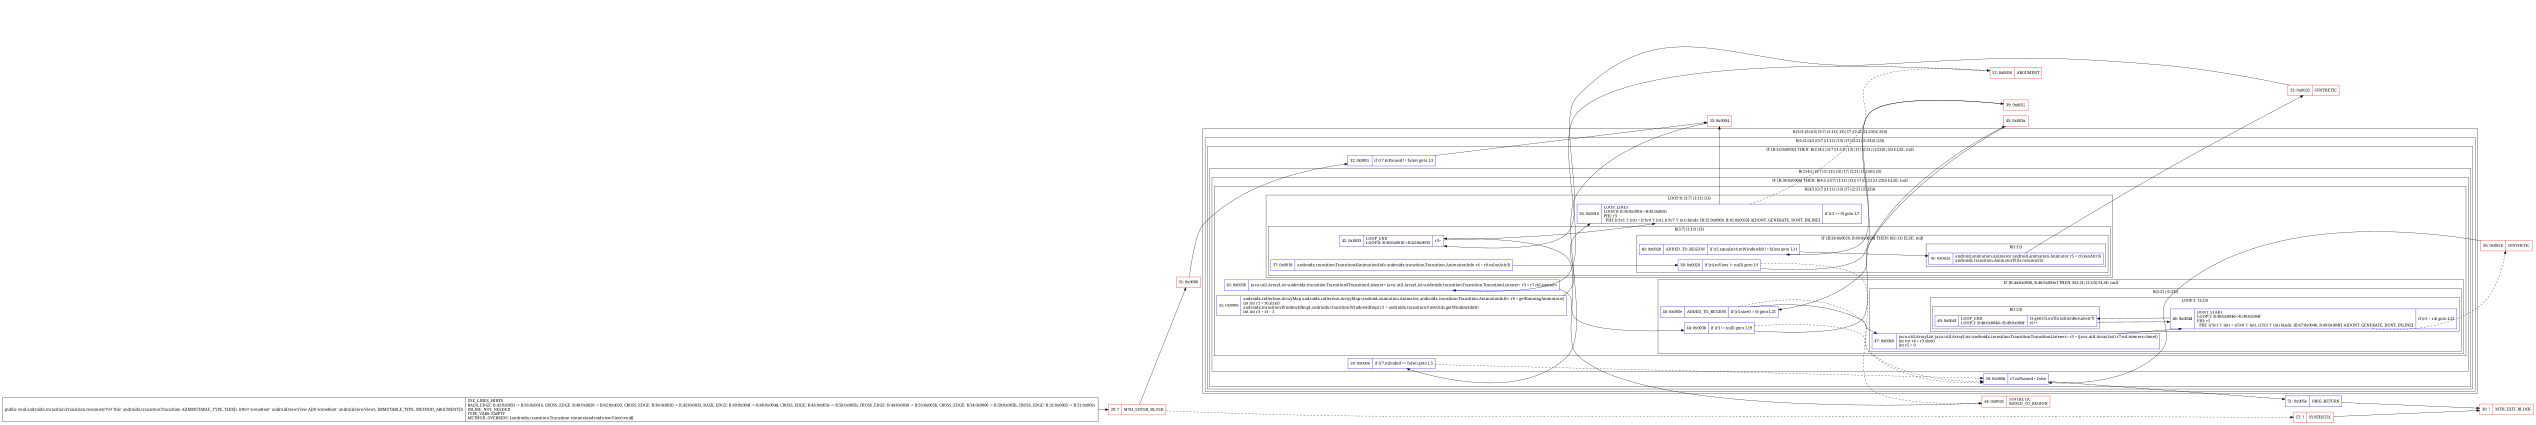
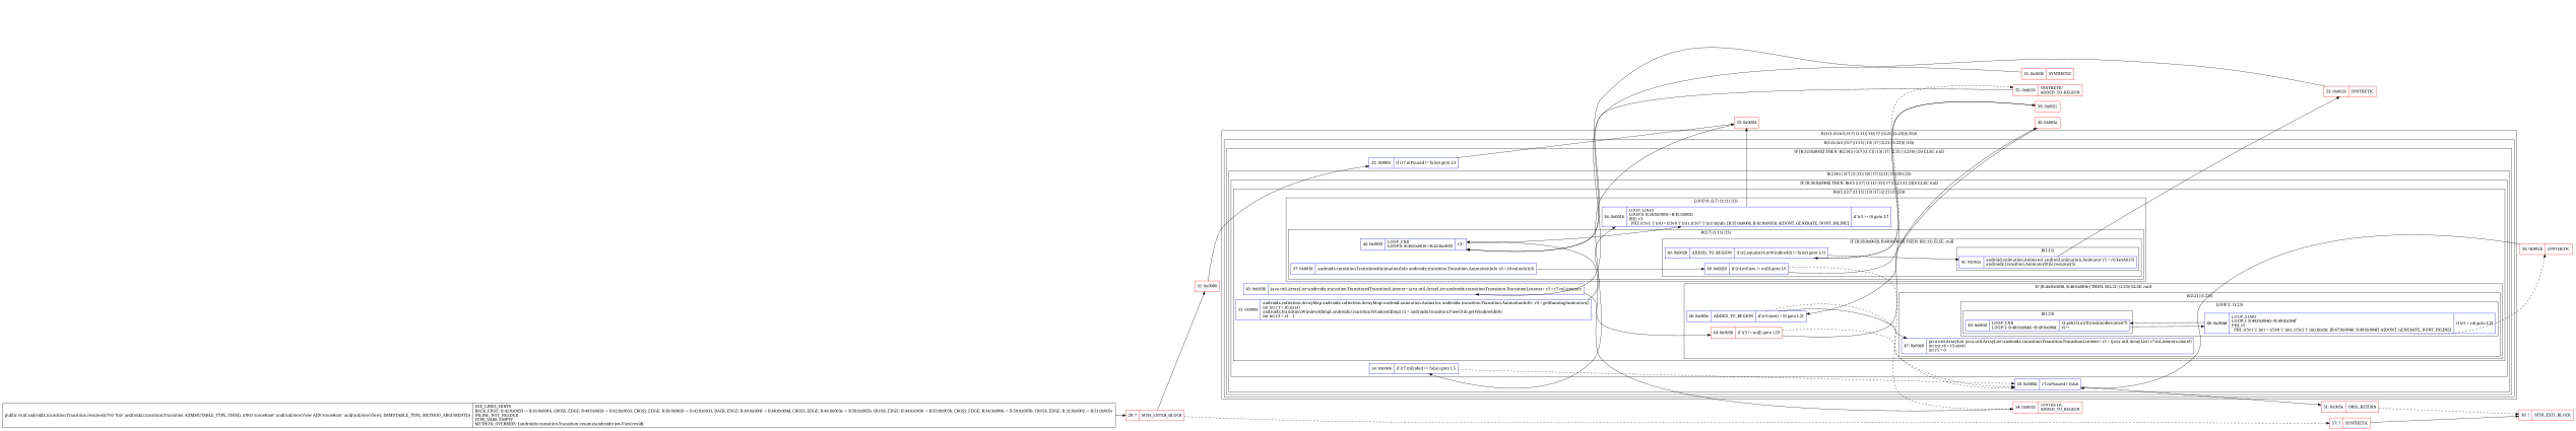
  digraph {
    fontname="Noto Serif"
    rankdir=LR
    node [color=blue fontname="Noto Serif" shape=record]
    edge [fontname="Noto Serif"]
    n1 [label="{41\:\ 0x002a|android.animation.Animator android.animation.Animator r5 = r0.keyAt(r3)\landroidx.transition.AnimatorUtils.resume(r5)\l}"]
    n2 [label="{38\:\ 0x0020|if (r4.mView != null) goto L9\l}"]
    n3 [label="{40\:\ 0x0028|ADDED_TO_REGION\l|if (r2.equals(r4.mWindowId) != false) goto L11\l}"]
    n4 [label="{37\:\ 0x0018|androidx.transition.Transition$AnimationInfo androidx.transition.Transition.AnimationInfo r4 = r0.valueAt(r3)\l}"]
    n5 [label="{42\:\ 0x0033|LOOP_END\lLOOP:0: B:36:0x0016\-\>B:42:0x0033\l|r3\-\-\l}"]
    n6 [label="{36\:\ 0x0016|LOOP_LINES\lLOOP:0: B:36:0x0016\-\>B:42:0x0033\lPHI: r3 \l  PHI: (r3v1 'i' int) = (r3v0 'i' int), (r3v7 'i' int) binds: [B:35:0x0008, B:42:0x0033] A[DONT_GENERATE, DONT_INLINE]\l|if (r3 \>= 0) goto L7\l}"]
    n7 [label="{49\:\ 0x004f|LOOP_END\lLOOP:1: B:48:0x004d\-\>B:49:0x004f\l|r3.get(r5).onTransitionResume(r7)\lr5++\l}"]
-   n8 [label="{48\:\ 0x004d|DONT_START\lLOOP:1: B:48:0x004d\-\>B:49:0x004f\lPHI: r5 \l  PHI: (r5v1 'i' int) = (r5v0 'i' int), (r5v2 'i' int) binds: [B:47:0x0040, B:49:0x004f] A[DONT_GENERATE, DONT_INLINE]\l|if (r5 \< r4) goto L23\l}"]
+   n8 [label="{48\:\ 0x004d|LOOP_START\lLOOP:1: B:48:0x004d\-\>B:49:0x004f\lPHI: r5 \l  PHI: (r5v1 'i' int) = (r5v0 'i' int), (r5v2 'i' int) binds: [B:47:0x0040, B:49:0x004f] A[DONT_GENERATE, DONT_INLINE]\l|if (r5 \< r4) goto L23\l}"]
    n9 [label="{47\:\ 0x0040|java.util.ArrayList java.util.ArrayList\<androidx.transition.Transition.TransitionListener\> r3 = (java.util.ArrayList) r7.mListeners.clone()\lint int r4 = r3.size()\lint r5 = 0\l}"]
-   n10 [label="{44\:\ 0x0038|if (r3 != null) goto L19\l}"]
+   n10 [color=red label="{44\:\ 0x0038|if (r3 != null) goto L19\l}"]
    n11 [label="{46\:\ 0x003e|ADDED_TO_REGION\l|if (r3.size() \> 0) goto L21\l}"]
    n12 [label="{35\:\ 0x0008|androidx.collection.ArrayMap androidx.collection.ArrayMap\<android.animation.Animator, androidx.transition.Transition.AnimationInfo\> r0 = getRunningAnimators()\lint int r1 = r0.size()\landroidx.transition.WindowIdImpl androidx.transition.WindowIdImpl r2 = androidx.transition.ViewUtils.getWindowId(r8)\lint int r3 = r1 \- 1\l}"]
    n13 [label="{43\:\ 0x0036|java.util.ArrayList\<androidx.transition.Transition$TransitionListener\> java.util.ArrayList\<androidx.transition.Transition.TransitionListener\> r3 = r7.mListeners\l}"]
    n14 [label="{34\:\ 0x0006|if (r7.mEnded == false) goto L5\l}"]
    n15 [label="{50\:\ 0x005b|r7.mPaused = false\l}"]
    n16 [label="{32\:\ 0x0002|if (r7.mPaused != false) goto L3\l}"]
    n17 [color=red label="{53\:\ 0x0033|SYNTHETIC\l}"]
    n18 [color=red label="{39\:\ 0x0022}"]
    n19 [color=red label="{54\:\ 0x0033|SYNTHETIC\lADDED_TO_REGION\l}"]
+   n20 [color=red label="{55\:\ 0x0033|SYNTHETIC\lADDED_TO_REGION\l}"]
    n21 [color=red label="{33\:\ 0x0004}"]
-   n22 [color=red label="{52\:\ 0x0036|ARGUMENT\l}"]
+   n22 [color=red label="{52\:\ 0x0036|SYNTHETIC\l}"]
    n23 [color=red label="{56\:\ 0x005b|SYNTHETIC\l}"]
    n24 [color=red label="{45\:\ 0x003a}"]
-   n25 [label="{51\:\ 0x005e|ORIG_RETURN\l}"]
+   n25 [color=red label="{51\:\ 0x005e|ORIG_RETURN\l}"]
    n26 [color=red label="{57\:\ ?|SYNTHETIC\l}"]
    n27 [color=red label="{30\:\ ?|MTH_EXIT_BLOCK\l}"]
    n28 [color=red label="{29\:\ ?|MTH_ENTER_BLOCK\l}"]
    n29 [color=red label="{31\:\ 0x0000}"]
    n30 [label="{public void androidx.transition.Transition.resume((r7v0 'this' androidx.transition.Transition A[IMMUTABLE_TYPE, THIS]), (r8v0 'sceneRoot' android.view.View A[D('sceneRoot' android.view.View), IMMUTABLE_TYPE, METHOD_ARGUMENT]))  | USE_LINES_HINTS\lBACK_EDGE: B:42:0x0033 \-\> B:36:0x0016, CROSS_EDGE: B:40:0x0028 \-\> B:42:0x0033, CROSS_EDGE: B:38:0x0020 \-\> B:42:0x0033, BACK_EDGE: B:49:0x004f \-\> B:48:0x004d, CROSS_EDGE: B:46:0x003e \-\> B:50:0x005b, CROSS_EDGE: B:44:0x0038 \-\> B:50:0x005b, CROSS_EDGE: B:34:0x0006 \-\> B:50:0x005b, CROSS_EDGE: B:32:0x0002 \-\> B:51:0x005e\lINLINE_NOT_NEEDED\lTYPE_VARS: EMPTY\lMETHOD_OVERRIDE: [androidx.transition.Transition.resume(android.view.View):void]\l}" color=""]
    subgraph cluster_1 {
      label="R(1:(1:(2:(4:5|(3:7|(1:11)|13)|17|(2:21|(1:23)))|25)))"
      subgraph cluster_2 {
        label="R(1:(2:(4:5|(3:7|(1:11)|13)|17|(2:21|(1:23)))|25))"
        subgraph cluster_3 {
          label="IF [B:32:0x0002] THEN: R(2:(4:5|(3:7|(1:11)|13)|17|(2:21|(1:23)))|25) ELSE: null"
          n16
          subgraph cluster_4 {
            label="R(2:(4:5|(3:7|(1:11)|13)|17|(2:21|(1:23)))|25)"
            n15
            subgraph cluster_5 {
              label="IF [B:34:0x0006] THEN: R(4:5|(3:7|(1:11)|13)|17|(2:21|(1:23))) ELSE: null"
              n14
              subgraph cluster_6 {
                label="R(4:5|(3:7|(1:11)|13)|17|(2:21|(1:23)))"
                n12
                n13
                subgraph cluster_7 {
                  label="LOOP:0: (3:7|(1:11)|13)"
                  n6
                  subgraph cluster_8 {
                    label="R(3:7|(1:11)|13)"
                    n4
                    n5
                    subgraph cluster_9 {
                      label="IF [B:38:0x0020, B:40:0x0028] THEN: R(1:11) ELSE: null"
                      n2
                      n3
                      subgraph cluster_10 {
                        label="R(1:11)"
                        n1
                      }
                    }
                  }
                }
                subgraph cluster_11 {
                  label="IF [B:44:0x0038, B:46:0x003e] THEN: R(2:21|(1:23)) ELSE: null"
                  n10
                  n11
                  subgraph cluster_12 {
                    label="R(2:21|(1:23))"
                    n9
                    subgraph cluster_13 {
                      label="LOOP:1: (1:23)"
                      n8
                      subgraph cluster_14 {
                        label="R(1:23)"
                        n7
                      }
                    }
                  }
                }
              }
            }
          }
        }
      }
    }
    n1 -> n17
    n2 -> n18
    n2 -> n19 [style=dashed]
    n3 -> n1
+   n3 -> n20 [style=dashed]
    n4 -> n2
    n5 -> n6
    n6 -> n21
-   n6 -> n22 [style=dashed]
    n7 -> n8
    n8 -> n7
    n8 -> n23 [style=dashed]
-   n9 -> n8
    n10 -> n15 [style=dashed]
    n10 -> n24
    n11 -> n9
    n11 -> n15 [style=dashed]
    n12 -> n6
    n13 -> n10
    n14 -> n15 [style=dashed]
    n15 -> n25
    n16 -> n21
    n17 -> n5
    n18 -> n3
    n19 -> n5
+   n20 -> n5
    n21 -> n14
    n22 -> n13
    n23 -> n15
    n24 -> n11
-   n25 -> n27
+   n25 -> n27 [style=dashed]
    n26 -> n27
    n28 -> n26 [style=dashed]
    n28 -> n29
    n29 -> n16
    n30 -> n28
  }
